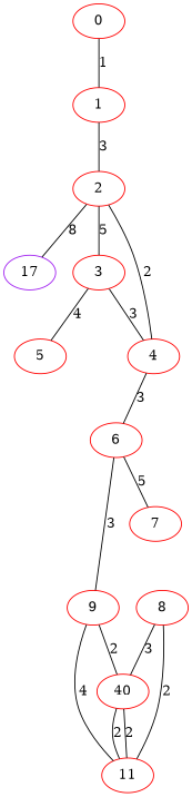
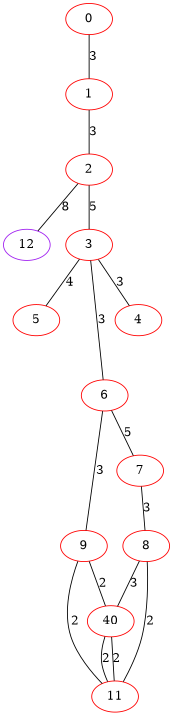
  graph {
    node [color=red weight=1]
    0
    1
    2
-   12 [color=purple weight=4 label=17]
+   12 [color=purple weight=4]
    3
    4
    5
    6
    9
    7
    n11 [label=40]
    11
    8
-   0 -- 1 [label=1]
+   0 -- 1 [label=3]
    1 -- 2 [label=3]
    2 -- 12 [label=8]
    2 -- 3 [label=5]
-   2 -- 4 [label=2]
    3 -- 4 [label=3]
    3 -- 5 [label=4]
-   4 -- 6 [label=3]
+   3 -- 6 [label=3]
    6 -- 9 [label=3]
    6 -- 7 [label=5]
    9 -- n11 [label=2]
-   9 -- 11 [label=4]
+   9 -- 11 [label=2]
+   7 -- 8 [label=3]
    n11 -- 11 [label=2]
    n11 -- 11 [label=2]
    8 -- n11 [label=3]
    8 -- 11 [label=2]
  }
